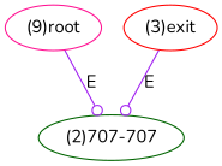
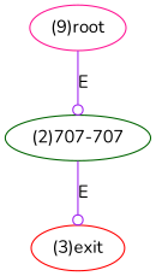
  digraph {
    fontname=Nunito
    node [fontname=Nunito]
    edge [arrowhead=odot color=purple fontname=Nunito]
    n1 [color=deeppink label="(9)root"]
    n2 [color=darkgreen label="(2)707-707"]
    n3 [color=red label="(3)exit"]
    n1 -> n2 [label=E]
-   n3 -> n2 [label=E]
+   n2 -> n3 [label=E]
  }
